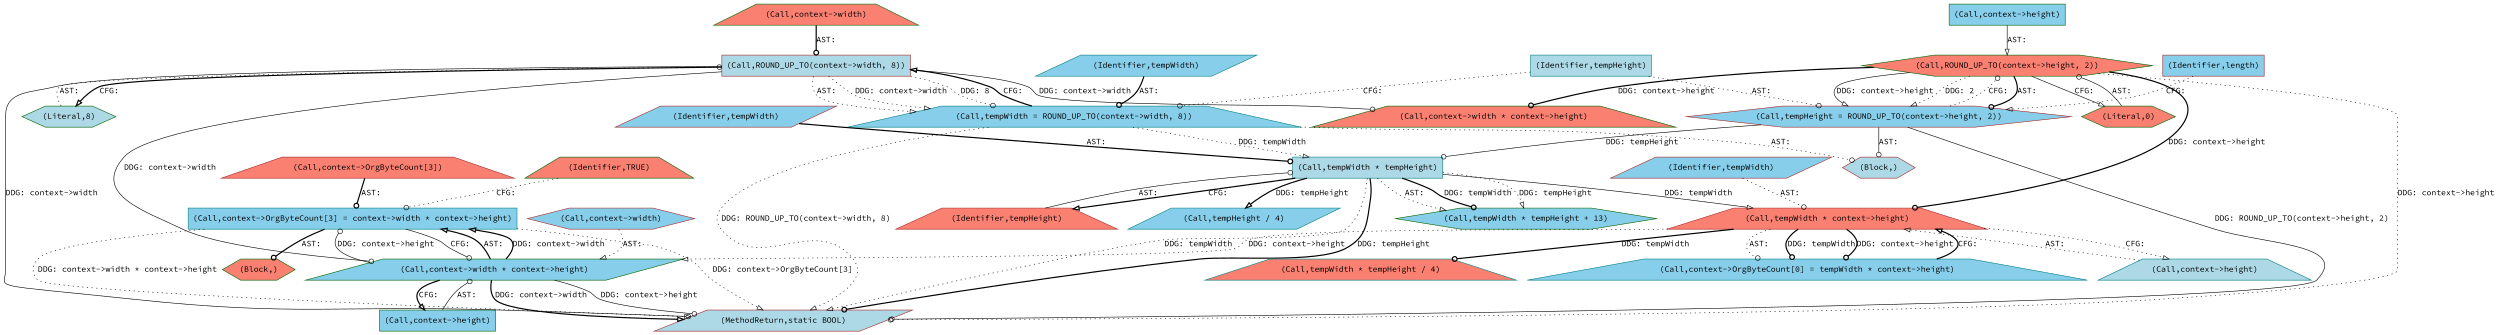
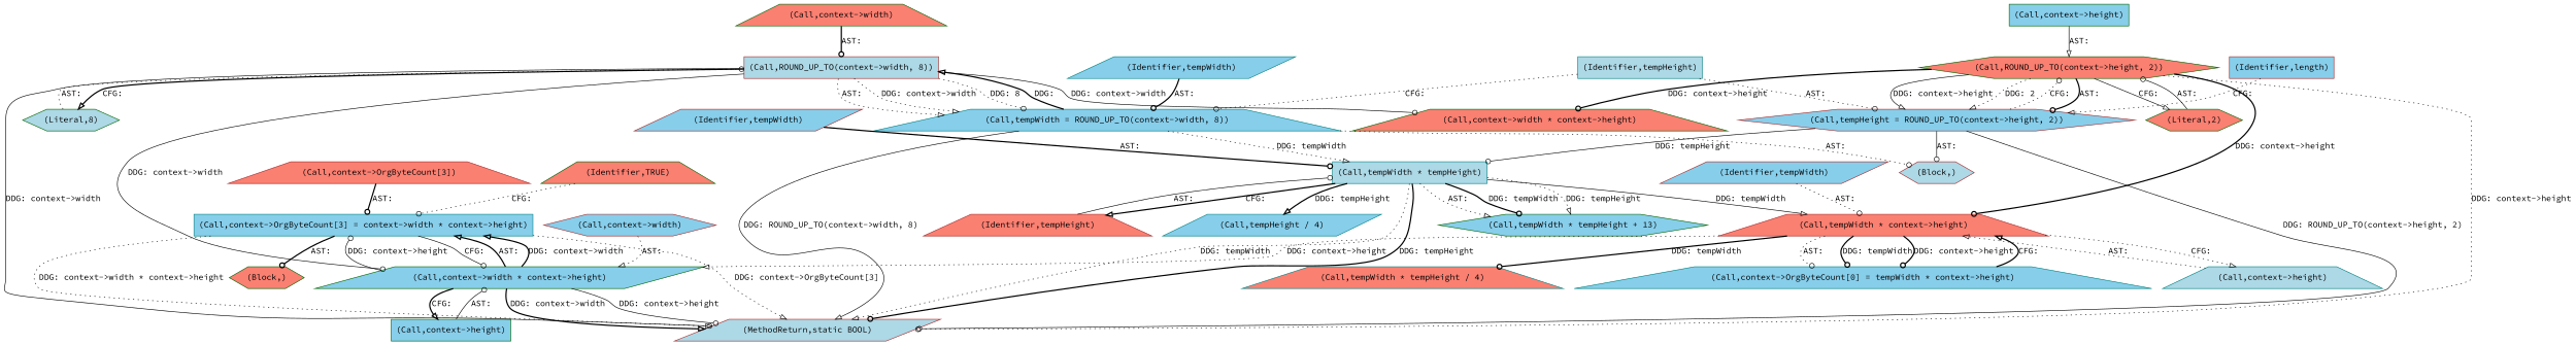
  digraph {
    fontname="Source Code Pro"
    node [color=darkgreen fillcolor=skyblue fontname="Source Code Pro" shape=trapezium style=filled]
    edge [arrowhead=odot fontname="Source Code Pro" style=dotted]
    n1 [color=teal label="(Call,context->OrgByteCount[3] = context->width * context->height)" shape=box]
    n2 [label="(Call,context->width * context->height)" shape=parallelogram]
    n3 [fillcolor=salmon label="(Block,)" shape=hexagon]
    n4 [color=brown fillcolor=lightblue label="(MethodReturn,static BOOL)" shape=parallelogram]
    n5 [label="(Call,context->height)" shape=box]
    n6 [color=brown fillcolor=lightblue label="(Call,ROUND_UP_TO(context->width, 8))" shape=box]
    n7 [color=teal label="(Call,tempWidth = ROUND_UP_TO(context->width, 8))"]
    n8 [fillcolor=salmon label="(Call,context->width * context->height)"]
    n9 [fillcolor=lightblue label="(Literal,8)" shape=hexagon]
    n10 [color=teal fillcolor=lightblue label="(Call,tempWidth * tempHeight)" shape=box]
    n11 [color=brown fillcolor=lightblue label="(Block,)" shape=hexagon]
    n12 [color=brown fillcolor=salmon label="(Call,tempWidth * context->height)"]
    n13 [color=teal fillcolor=salmon label="(Call,tempWidth * tempHeight / 4)"]
    n14 [color=teal fillcolor=lightblue label="(Call,context->height)"]
    n15 [color=teal label="(Call,context->OrgByteCount[0] = tempWidth * context->height)"]
    n16 [label="(Call,tempWidth * tempHeight + 13)" shape=hexagon]
    n17 [color=brown fillcolor=salmon label="(Identifier,tempHeight)"]
    n18 [color=teal label="(Call,tempHeight / 4)" shape=parallelogram]
    n19 [color=brown label="(Call,tempHeight = ROUND_UP_TO(context->height, 2))" shape=hexagon]
    n20 [fillcolor=salmon label="(Call,ROUND_UP_TO(context->height, 2))" shape=hexagon]
-   n21 [fillcolor=salmon label="(Literal,0)" shape=hexagon]
+   n21 [fillcolor=salmon label="(Literal,2)" shape=hexagon]
    n22 [color=brown label="(Call,context->width)" shape=hexagon]
    n23 [color=teal fillcolor=lightblue label="(Identifier,tempHeight)" shape=box]
    n24 [fillcolor=salmon label="(Identifier,TRUE)"]
    n25 [color=brown label="(Identifier,tempWidth)" shape=parallelogram]
    n26 [label="(Call,context->height)" shape=box]
    n27 [color=brown label="(Identifier,length)" shape=box]
    n28 [color=brown label="(Identifier,tempWidth)" shape=parallelogram]
    n29 [fillcolor=salmon label="(Call,context->width)"]
    n30 [color=brown fillcolor=salmon label="(Call,context->OrgByteCount[3])"]
    n31 [color=teal label="(Identifier,tempWidth)" shape=parallelogram]
    n1 -> n2 [label="CFG: " style=solid]
    n1 -> n3 [label="AST: " style=bold]
    n1 -> n4 [arrowhead=onormal label="DDG: context->width * context->height"]
    n1 -> n4 [arrowhead=onormal label="DDG: context->OrgByteCount[3]"]
    n2 -> n1 [arrowhead=onormal label="AST: " style=bold]
    n2 -> n1 [arrowhead=onormal label="DDG: context->width" style=bold]
    n2 -> n1 [label="DDG: context->height" style=solid]
    n2 -> n4 [arrowhead=onormal label="DDG: context->width" style=bold]
    n2 -> n4 [label="DDG: context->height" style=solid]
    n2 -> n5 [arrowhead=onormal label="CFG: " style=bold]
    n5 -> n2 [label="AST: " style=solid]
    n6 -> n2 [label="DDG: context->width" style=solid]
    n6 -> n4 [label="DDG: context->width" style=solid]
    n6 -> n7 [arrowhead=onormal label="AST: "]
    n6 -> n7 [arrowhead=onormal label="DDG: context->width"]
    n6 -> n7 [label="DDG: 8"]
    n6 -> n8 [label="DDG: context->width" style=solid]
    n6 -> n9 [arrowhead=onormal label="CFG: " style=bold]
-   n7 -> n4 [arrowhead=onormal label="DDG: ROUND_UP_TO(context->width, 8)"]
-   n7 -> n6 [arrowhead=onormal label="CFG: " style=bold]
+   n7 -> n4 [arrowhead=onormal label="DDG: ROUND_UP_TO(context->width, 8)" style=solid]
+   n7 -> n6 [arrowhead=onormal label="DDG: " style=bold]
    n7 -> n10 [arrowhead=onormal label="DDG: tempWidth"]
    n7 -> n11 [label="AST: "]
    n9 -> n6 [label="AST: "]
    n10 -> n4 [arrowhead=onormal label="DDG: tempWidth"]
    n10 -> n4 [label="DDG: tempHeight" style=bold]
    n10 -> n12 [arrowhead=onormal label="DDG: tempWidth" style=solid]
    n10 -> n16 [arrowhead=onormal label="AST: "]
    n10 -> n16 [label="DDG: tempWidth" style=bold]
    n10 -> n16 [arrowhead=onormal label="DDG: tempHeight"]
    n10 -> n17 [arrowhead=onormal label="CFG: " style=bold]
    n10 -> n18 [arrowhead=onormal label="DDG: tempHeight" style=bold]
    n12 -> n2 [arrowhead=onormal label="DDG: context->height"]
    n12 -> n13 [label="DDG: tempWidth" style=bold]
    n12 -> n14 [arrowhead=onormal label="CFG: "]
    n12 -> n15 [label="AST: "]
    n12 -> n15 [label="DDG: tempWidth" style=bold]
    n12 -> n15 [label="DDG: context->height" style=bold]
    n14 -> n12 [arrowhead=onormal label="AST: "]
    n15 -> n12 [arrowhead=onormal label="CFG: " style=bold]
    n17 -> n10 [label="AST: " style=solid]
    n19 -> n4 [label="DDG: ROUND_UP_TO(context->height, 2)" style=solid]
    n19 -> n10 [label="DDG: tempHeight" style=solid]
    n19 -> n11 [label="AST: " style=solid]
    n19 -> n20 [label="CFG: "]
    n20 -> n4 [label="DDG: context->height"]
    n20 -> n8 [label="DDG: context->height" style=bold]
    n20 -> n12 [label="DDG: context->height" style=bold]
    n20 -> n19 [label="AST: " style=bold]
    n20 -> n19 [arrowhead=onormal label="DDG: context->height" style=solid]
    n20 -> n19 [arrowhead=onormal label="DDG: 2"]
    n20 -> n21 [arrowhead=onormal label="CFG: " style=solid]
    n21 -> n20 [label="AST: " style=solid]
    n22 -> n2 [arrowhead=onormal label="AST: "]
    n23 -> n7 [label="CFG: "]
    n23 -> n19 [label="AST: "]
    n24 -> n1 [label="CFG: "]
    n25 -> n12 [label="AST: "]
    n26 -> n20 [arrowhead=onormal label="AST: " style=solid]
    n27 -> n19 [arrowhead=onormal label="CFG: "]
    n28 -> n10 [label="AST: " style=bold]
    n29 -> n6 [label="AST: " style=bold]
    n30 -> n1 [label="AST: " style=bold]
    n31 -> n7 [label="AST: " style=bold]
  }
